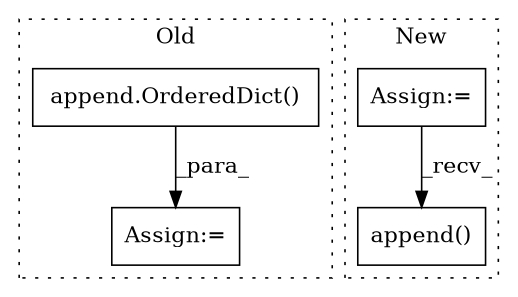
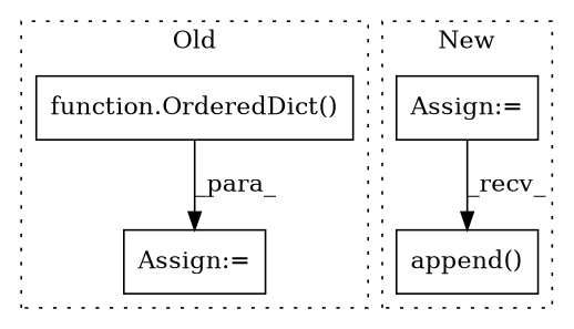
  digraph {
    node [a=75 shape=box]
-   n1 [l="12,1" label="append.OrderedDict()" s="1691,2199"]
+   n1 [l="12,1" label="function.OrderedDict()" s="1691,2199"]
    n2 [a=68 l=3 label="Assign:=" s=1674]
    n3 [l="19,1" label="append()" s="652,694"]
    n4 [a=68 l=20 label="Assign:=" s=533]
    subgraph cluster_1 {
      label=Old
      style=dotted
      n1
      n2
    }
    subgraph cluster_2 {
      label=New
      style=dotted
      n3
      n4
    }
    n1 -> n2 [label=_para_]
    n4 -> n3 [label=_recv_]
  }
